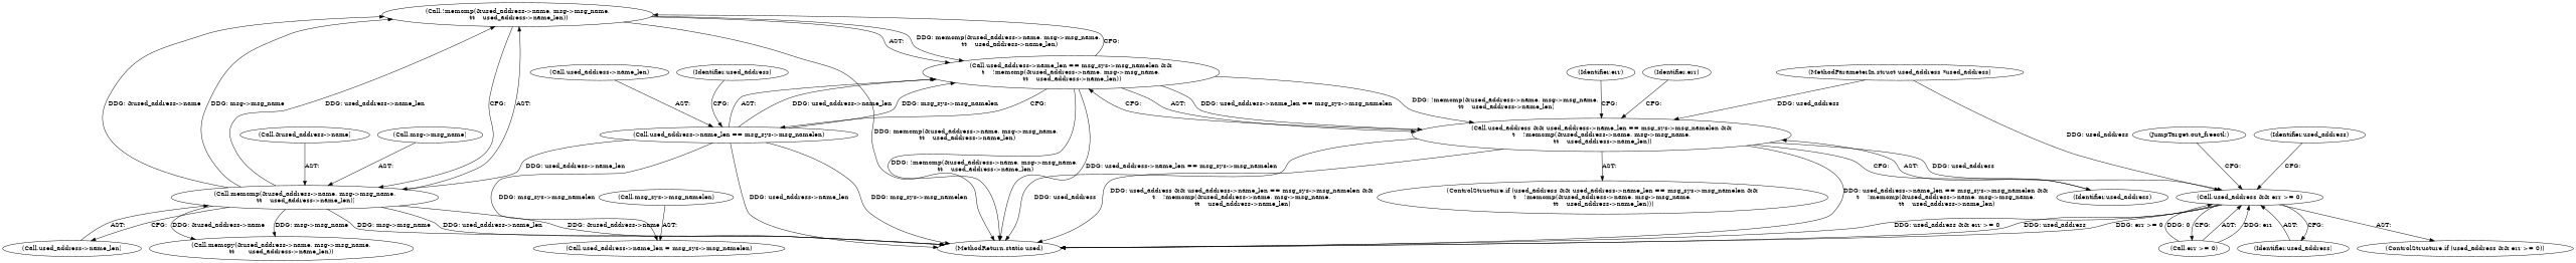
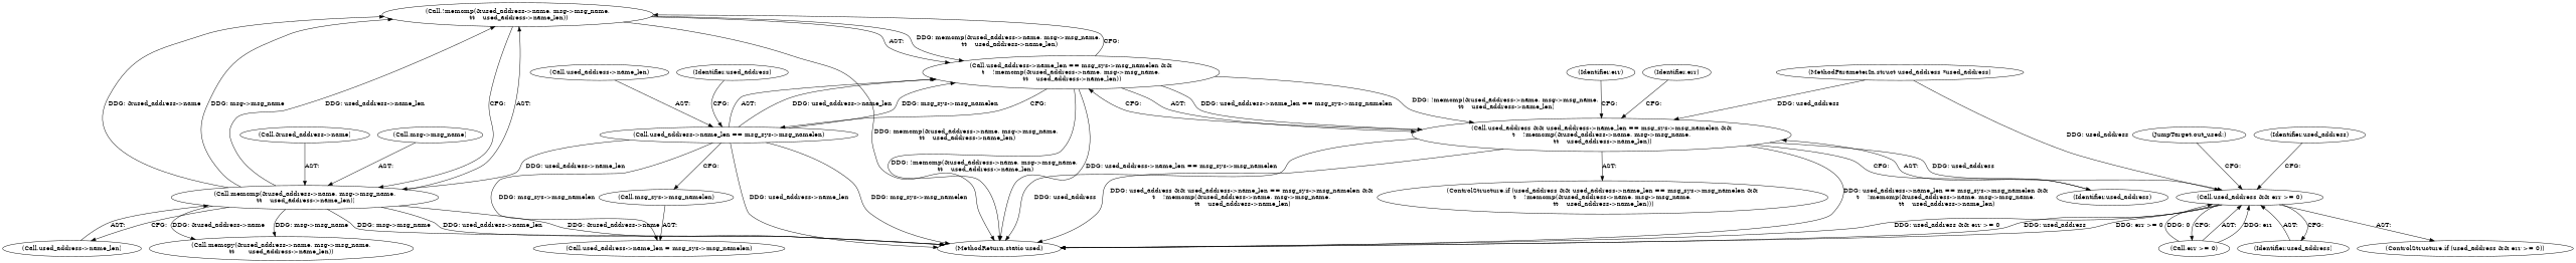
  digraph {
    n1 [label="(Call,!memcmp(&used_address->name, msg->msg_name,\n \t\t    used_address->name_len))"]
    n2 [label="(Call,memcmp(&used_address->name, msg->msg_name,\n \t\t    used_address->name_len))"]
    n3 [label="(Call,used_address->name_len == msg_sys->msg_namelen &&\n\t    !memcmp(&used_address->name, msg->msg_name,\n \t\t    used_address->name_len))"]
    n4 [label="(MethodReturn,static used)"]
    n5 [label="(Call,used_address->name_len)"]
    n6 [label="(Call,memcpy(&used_address->name, msg->msg_name,\n\t\t       used_address->name_len))"]
    n7 [label="(Call,used_address->name_len == msg_sys->msg_namelen)"]
    n8 [label="(Call,used_address && used_address->name_len == msg_sys->msg_namelen &&\n\t    !memcmp(&used_address->name, msg->msg_name,\n \t\t    used_address->name_len))"]
    n9 [label="(Call,msg_sys->msg_namelen)"]
    n10 [label="(Call,used_address->name_len = msg_sys->msg_namelen)"]
    n11 [label="(Call,used_address && err >= 0)"]
    n12 [label="(Identifier,used_address)"]
    n13 [label="(ControlStructure,if (used_address && used_address->name_len == msg_sys->msg_namelen &&\n\t    !memcmp(&used_address->name, msg->msg_name,\n \t\t    used_address->name_len)))"]
    n14 [label="(Identifier,used_address)"]
    n15 [label="(ControlStructure,if (used_address && err >= 0))"]
    n16 [label="(Call,err >= 0)"]
    n17 [label="(MethodParameterIn,struct used_address *used_address)"]
    n18 [label="(Call,&used_address->name)"]
-   n19 [label="(JumpTarget,out_freectl:)"]
+   n19 [label="(JumpTarget,out_used:)"]
    n20 [label="(Call,used_address->name_len)"]
    n21 [label="(Identifier,used_address)"]
    n22 [label="(Identifier,err)"]
    n23 [label="(Identifier,err)"]
    n24 [label="(Call,msg->msg_name)"]
    n25 [label="(Identifier,used_address)"]
    n1 -> n2 [label="CFG: "]
    n1 -> n3 [label="AST: "]
    n1 -> n3 [label="DDG: memcmp(&used_address->name, msg->msg_name,\n \t\t    used_address->name_len)"]
    n1 -> n4 [label="DDG: memcmp(&used_address->name, msg->msg_name,\n \t\t    used_address->name_len)"]
    n2 -> n1 [label="AST: "]
    n2 -> n1 [label="DDG: &used_address->name"]
    n2 -> n1 [label="DDG: msg->msg_name"]
    n2 -> n1 [label="DDG: used_address->name_len"]
    n2 -> n4 [label="DDG: used_address->name_len"]
    n2 -> n4 [label="DDG: &used_address->name"]
    n2 -> n4 [label="DDG: msg->msg_name"]
    n2 -> n5 [label="CFG: "]
    n2 -> n6 [label="DDG: &used_address->name"]
    n2 -> n6 [label="DDG: msg->msg_name"]
    n3 -> n1 [label="CFG: "]
    n3 -> n4 [label="DDG: !memcmp(&used_address->name, msg->msg_name,\n \t\t    used_address->name_len)"]
    n3 -> n4 [label="DDG: used_address->name_len == msg_sys->msg_namelen"]
    n3 -> n7 [label="CFG: "]
    n3 -> n8 [label="AST: "]
    n3 -> n8 [label="DDG: used_address->name_len == msg_sys->msg_namelen"]
    n3 -> n8 [label="DDG: !memcmp(&used_address->name, msg->msg_name,\n \t\t    used_address->name_len)"]
    n5 -> n2 [label="AST: "]
    n7 -> n2 [label="DDG: used_address->name_len"]
    n7 -> n3 [label="AST: "]
    n7 -> n3 [label="DDG: used_address->name_len"]
    n7 -> n3 [label="DDG: msg_sys->msg_namelen"]
    n7 -> n4 [label="DDG: msg_sys->msg_namelen"]
    n7 -> n4 [label="DDG: used_address->name_len"]
+   n7 -> n9 [label="CFG: "]
    n7 -> n10 [label="DDG: msg_sys->msg_namelen"]
    n8 -> n3 [label="CFG: "]
    n8 -> n4 [label="DDG: used_address->name_len == msg_sys->msg_namelen &&\n\t    !memcmp(&used_address->name, msg->msg_name,\n \t\t    used_address->name_len)"]
    n8 -> n4 [label="DDG: used_address"]
    n8 -> n4 [label="DDG: used_address && used_address->name_len == msg_sys->msg_namelen &&\n\t    !memcmp(&used_address->name, msg->msg_name,\n \t\t    used_address->name_len)"]
    n8 -> n11 [label="DDG: used_address"]
    n8 -> n12 [label="CFG: "]
    n8 -> n13 [label="AST: "]
    n9 -> n10 [label="AST: "]
    n11 -> n4 [label="DDG: used_address && err >= 0"]
    n11 -> n4 [label="DDG: used_address"]
    n11 -> n4 [label="DDG: err >= 0"]
    n11 -> n14 [label="CFG: "]
    n11 -> n15 [label="AST: "]
    n11 -> n16 [label="CFG: "]
    n12 -> n8 [label="AST: "]
    n14 -> n11 [label="AST: "]
    n16 -> n11 [label="AST: "]
    n16 -> n11 [label="DDG: err"]
    n16 -> n11 [label="DDG: 0"]
    n17 -> n8 [label="DDG: used_address"]
    n17 -> n11 [label="DDG: used_address"]
    n18 -> n2 [label="AST: "]
    n19 -> n11 [label="CFG: "]
    n20 -> n7 [label="AST: "]
    n21 -> n11 [label="CFG: "]
    n22 -> n8 [label="CFG: "]
    n23 -> n8 [label="CFG: "]
    n24 -> n2 [label="AST: "]
    n25 -> n7 [label="CFG: "]
  }
